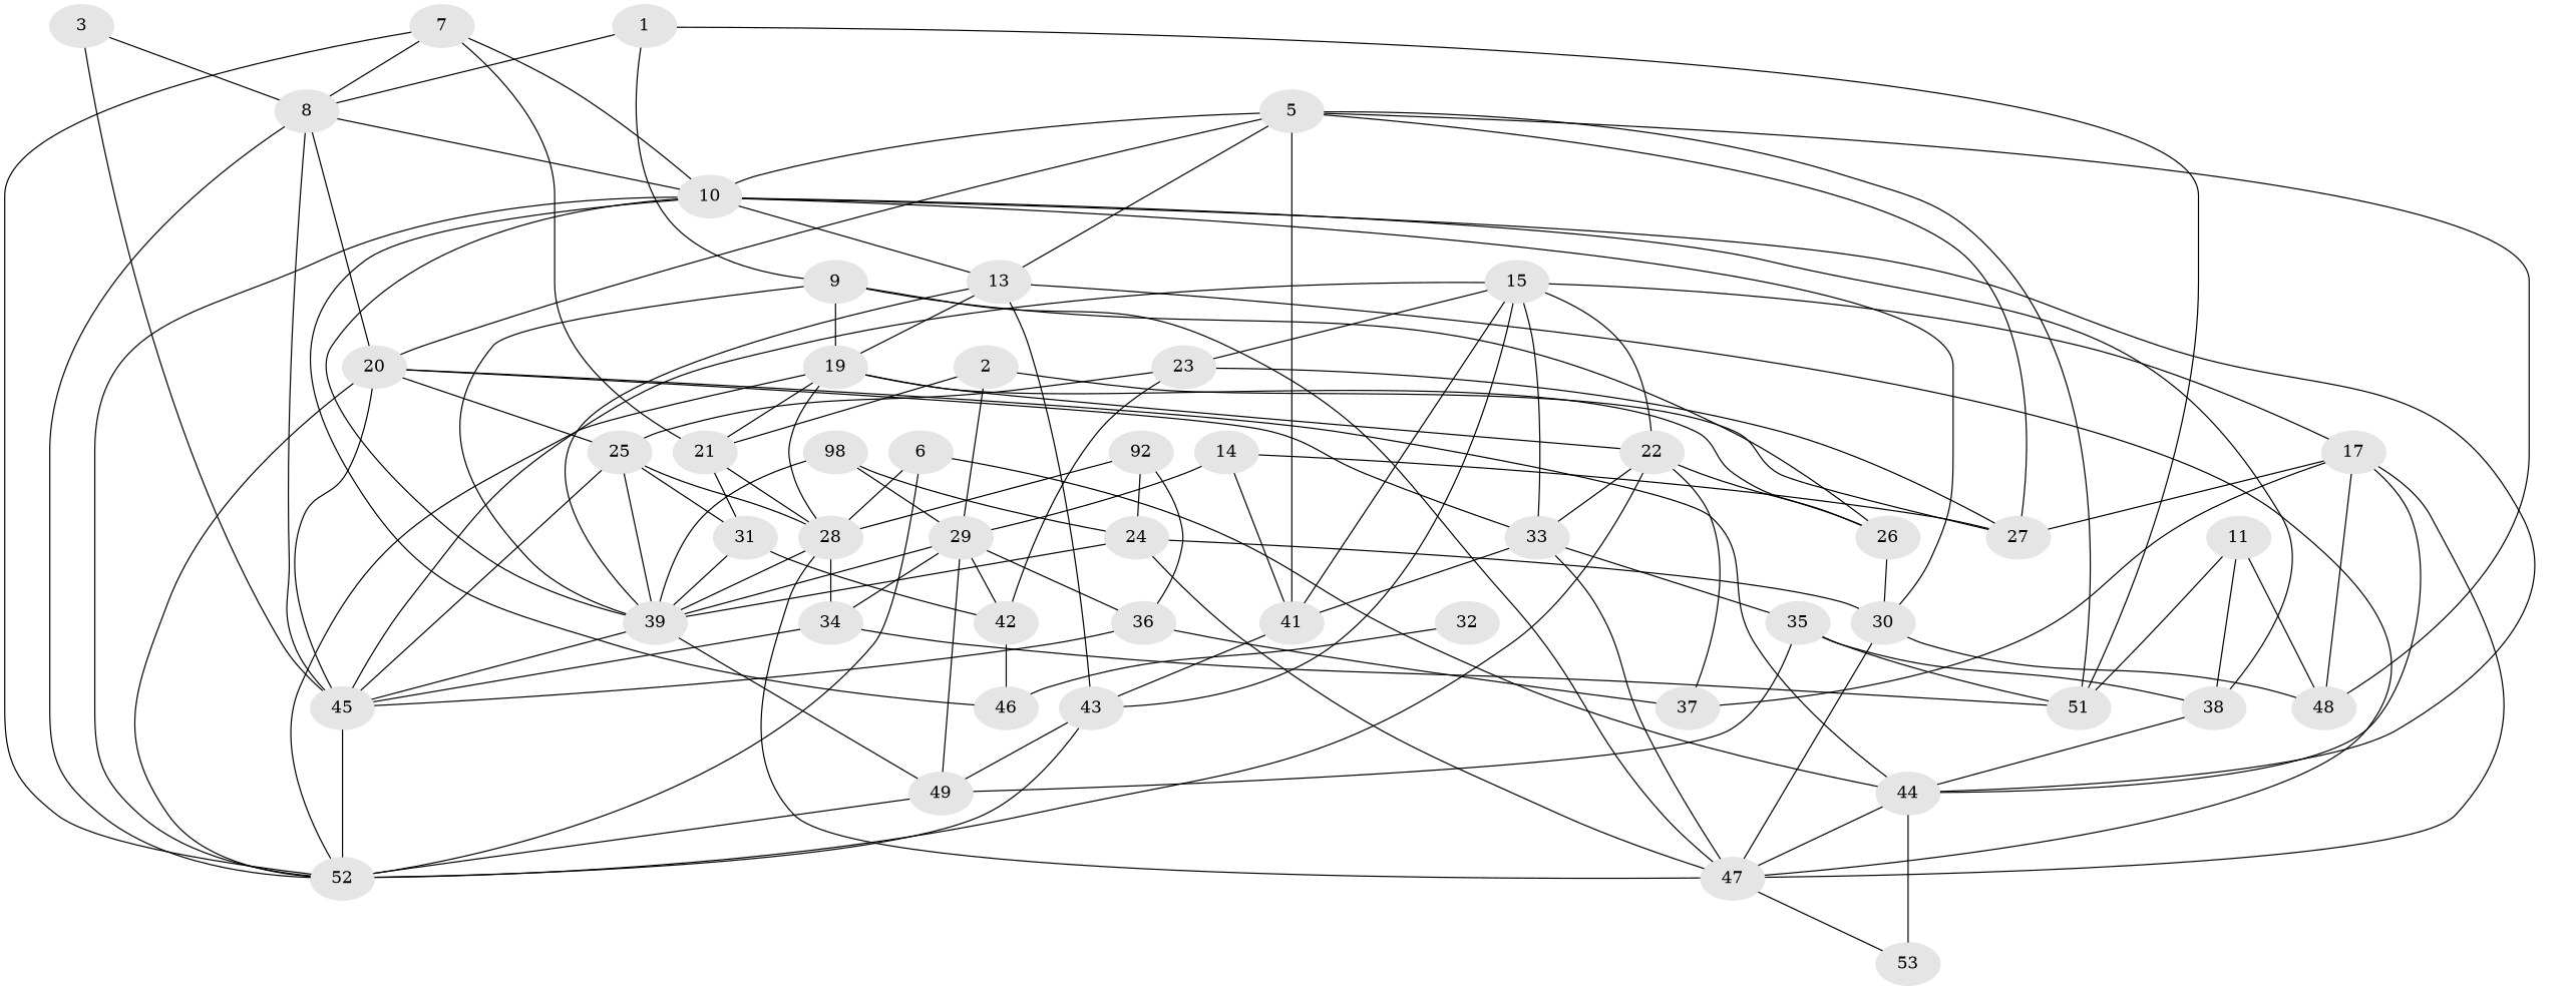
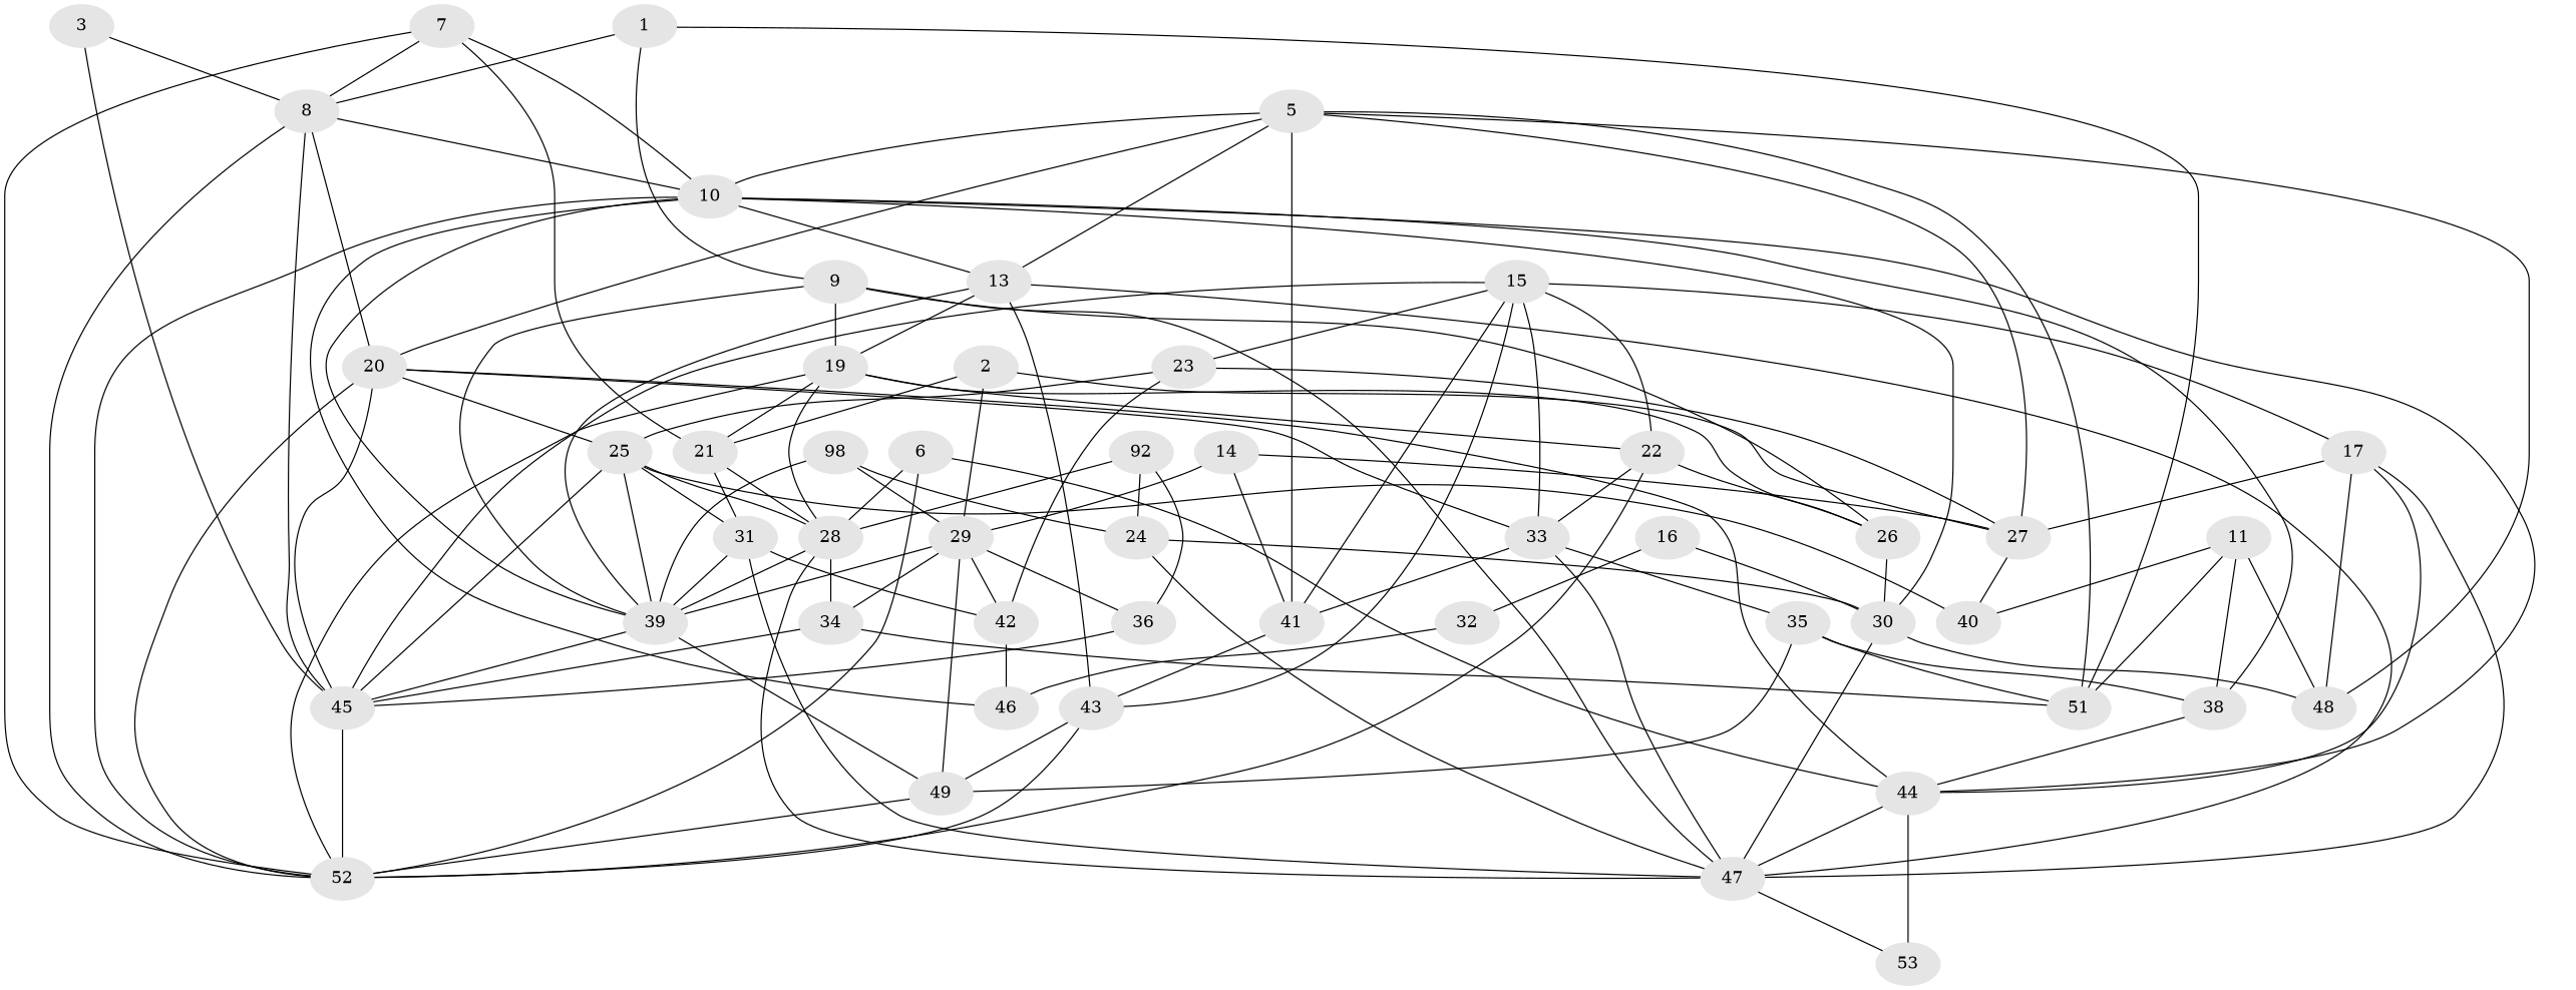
  graph {
    node [color=gray90 style=filled]
    edge [weight=1.0]
    1
    8
    9
    51
    45
    10
    20
    52
    39
    19
    26
    47
    2
    21
    27
    29
    28
    31
+   40
    36
    42
    34
    49
    3
    13
    43
    32
    46
    5
    41
    48
    44
    30
    38
    33
    25
    6
    n38 [label=53]
    7
    22
    11
    n42 [label=92]
    24
-   37
    14
    15
    17
    23
    35
+   16
    n51 [label=98]
    1 -- 8
    1 -- 9
    1 -- 51
    8 -- 45
    8 -- 10
    8 -- 20
    8 -- 52
    9 -- 39
    9 -- 19
    9 -- 26
    9 -- 47
    45 -- 52
    10 -- 52 [weight=2.0]
    10 -- 39
    10 -- 13
    10 -- 46
    10 -- 44
    10 -- 30
    10 -- 38 [weight=2.0]
    20 -- 45 [weight=2.0]
    20 -- 52
    20 -- 44
    20 -- 33 [weight=2.0]
    20 -- 25
    39 -- 45
    39 -- 49
    19 -- 52
    19 -- 26
    19 -- 21
    19 -- 28
    19 -- 22
    26 -- 30
    47 -- n38
    2 -- 21
    2 -- 27
    2 -- 29
    21 -- 28
    21 -- 31
+   27 -- 40
    29 -- 39
    29 -- 36
    29 -- 42 [weight=2.0]
    29 -- 34
    29 -- 49
    28 -- 39
    28 -- 47
    28 -- 34
    31 -- 39
+   31 -- 47
    31 -- 42
    36 -- 45
-   36 -- 37
    42 -- 46
    34 -- 51
    34 -- 45
    49 -- 52
    3 -- 8
    3 -- 45 [weight=2.0]
    13 -- 39
    13 -- 19
    13 -- 47
    13 -- 43
    43 -- 52 [weight=3.0]
    43 -- 49
    32 -- 46 [weight=2.0]
    5 -- 51
    5 -- 10
    5 -- 20
    5 -- 27
    5 -- 13
    5 -- 41
    5 -- 48
    41 -- 43
    44 -- 47
    44 -- n38 [weight=2.0]
    30 -- 47
    30 -- 48
    38 -- 44
    33 -- 47
    33 -- 41
    33 -- 35
    25 -- 45
    25 -- 39
    25 -- 28
    25 -- 31
+   25 -- 40 [weight=2.0]
    6 -- 52
    6 -- 28
    6 -- 44
    7 -- 8
    7 -- 10
    7 -- 52
    7 -- 21
    22 -- 52
    22 -- 26
    22 -- 33
-   22 -- 37 [weight=2.0]
    11 -- 51
+   11 -- 40
    11 -- 48
    11 -- 38
    n42 -- 28
    n42 -- 36
    n42 -- 24
-   24 -- 39
    24 -- 47
    24 -- 30
    14 -- 27
    14 -- 29 [weight=2.0]
    14 -- 41
    15 -- 45
    15 -- 43
    15 -- 41
    15 -- 33
    15 -- 22
    15 -- 17
    15 -- 23
    17 -- 47
    17 -- 27
    17 -- 48
    17 -- 44
-   17 -- 37
    23 -- 27
    23 -- 42
    23 -- 25
    35 -- 51
    35 -- 49
    35 -- 38
+   16 -- 32
+   16 -- 30
    n51 -- 39 [weight=2.0]
    n51 -- 29 [weight=2.0]
    n51 -- 24
  }
